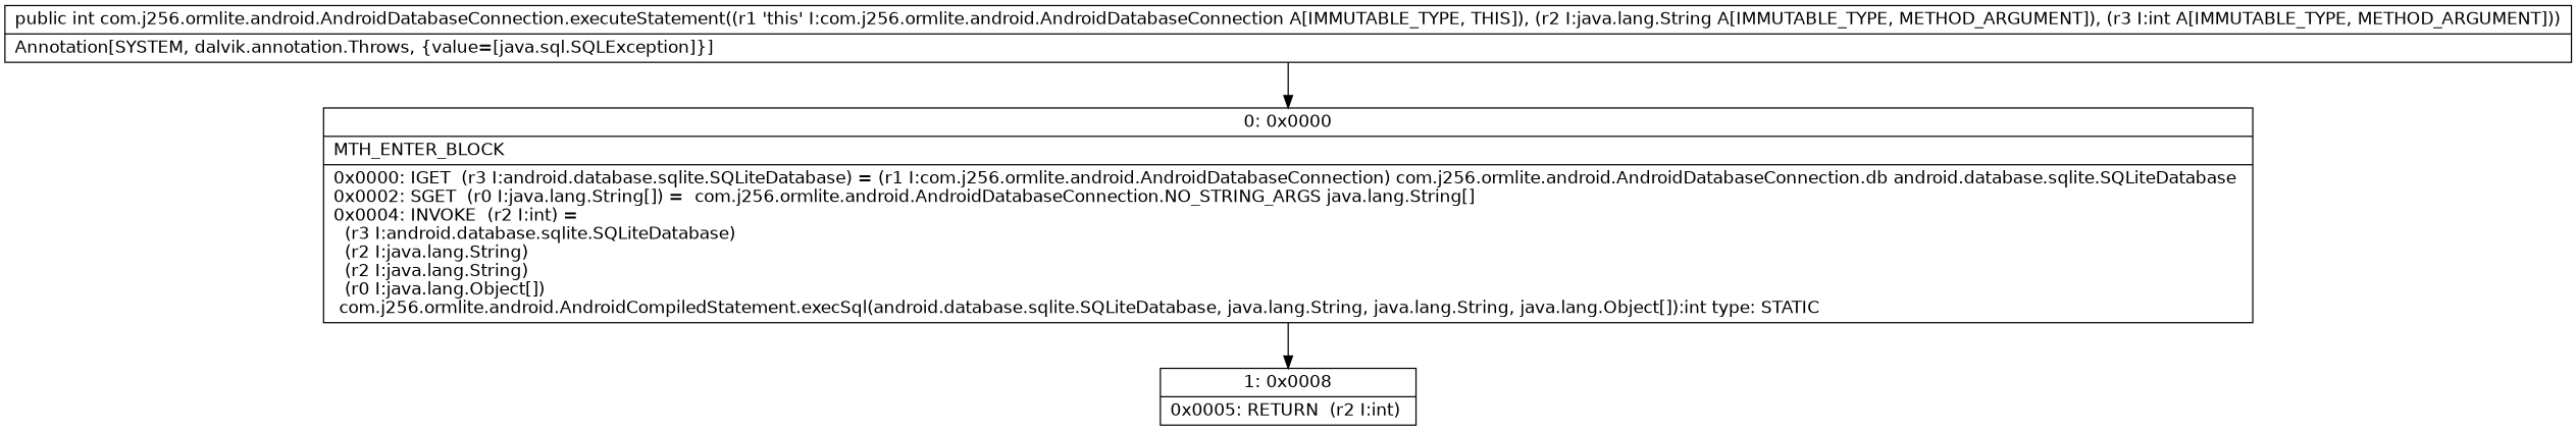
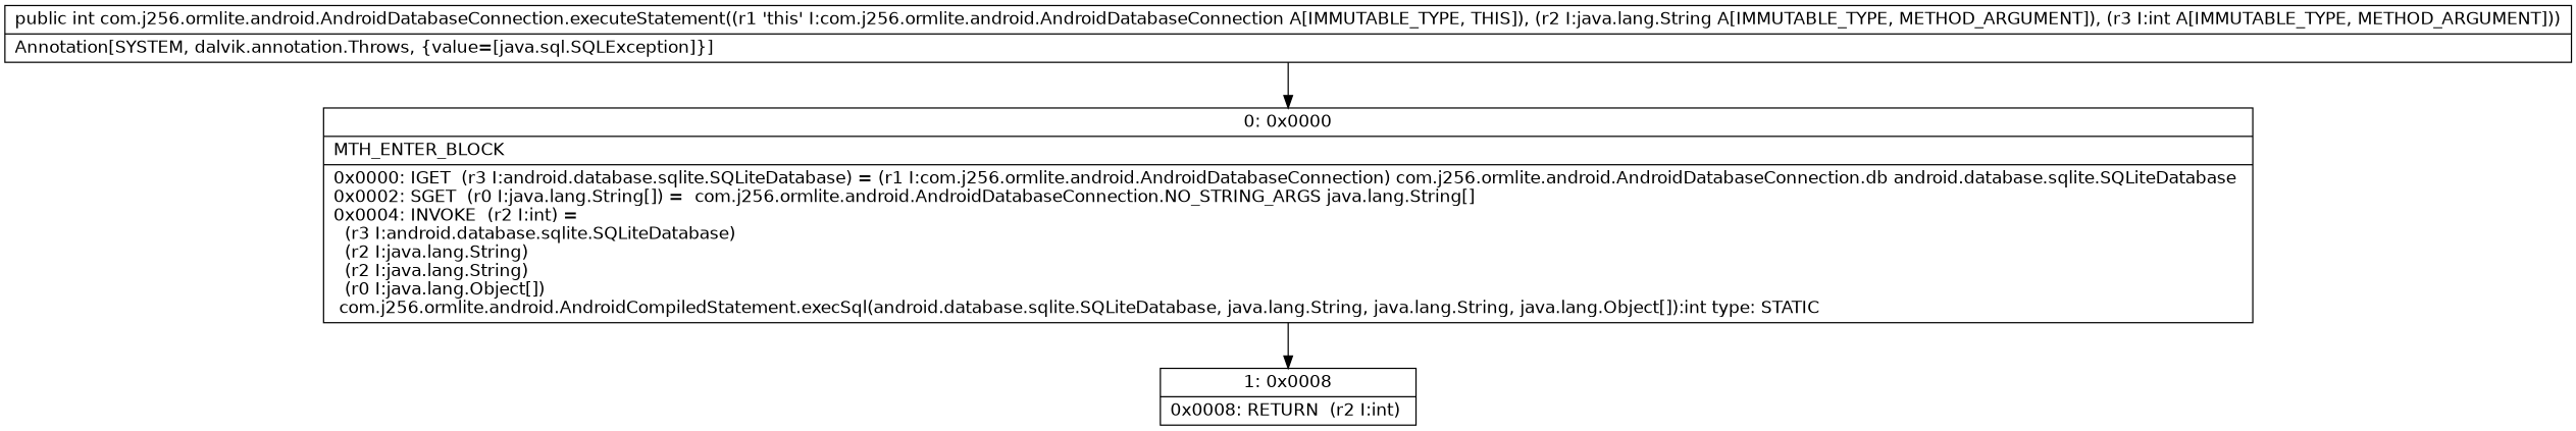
  digraph {
    fontname="DejaVu Sans"
    node [shape=record fontname="DejaVu Sans"]
    edge [fontname="DejaVu Sans"]
    n1 [label="{0\:\ 0x0000|MTH_ENTER_BLOCK\l|0x0000: IGET  (r3 I:android.database.sqlite.SQLiteDatabase) = (r1 I:com.j256.ormlite.android.AndroidDatabaseConnection) com.j256.ormlite.android.AndroidDatabaseConnection.db android.database.sqlite.SQLiteDatabase \l0x0002: SGET  (r0 I:java.lang.String[]) =  com.j256.ormlite.android.AndroidDatabaseConnection.NO_STRING_ARGS java.lang.String[] \l0x0004: INVOKE  (r2 I:int) = \l  (r3 I:android.database.sqlite.SQLiteDatabase)\l  (r2 I:java.lang.String)\l  (r2 I:java.lang.String)\l  (r0 I:java.lang.Object[])\l com.j256.ormlite.android.AndroidCompiledStatement.execSql(android.database.sqlite.SQLiteDatabase, java.lang.String, java.lang.String, java.lang.Object[]):int type: STATIC \l}"]
-   n2 [label="{1\:\ 0x0008|0x0005: RETURN  (r2 I:int) \l}"]
+   n2 [label="{1\:\ 0x0008|0x0008: RETURN  (r2 I:int) \l}"]
    n3 [label="{public int com.j256.ormlite.android.AndroidDatabaseConnection.executeStatement((r1 'this' I:com.j256.ormlite.android.AndroidDatabaseConnection A[IMMUTABLE_TYPE, THIS]), (r2 I:java.lang.String A[IMMUTABLE_TYPE, METHOD_ARGUMENT]), (r3 I:int A[IMMUTABLE_TYPE, METHOD_ARGUMENT]))  | Annotation[SYSTEM, dalvik.annotation.Throws, \{value=[java.sql.SQLException]\}]\l}"]
    n1 -> n2
    n3 -> n1
  }
